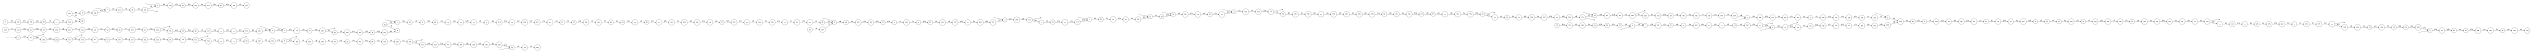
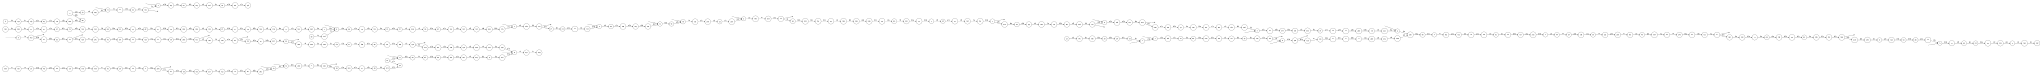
  digraph {
    fontname="Fira Sans"
    rankdir=LR
    vcsn_context="lat<letterset<char_letters(abc)>, letterset<char_letters(abc)>>, b"
    node [fontname="Fira Sans" shape=circle style=rounded]
    edge [arrowhead=vee arrowsize=.6 fontname="Fira Sans"]
    I0 [shape=point width=0 style=""]
    I1 [shape=point width=0 style=""]
    I2 [shape=point width=0 style=""]
    I3 [shape=point width=0 style=""]
    I4 [shape=point width=0 style=""]
    I5 [shape=point width=0 style=""]
    I6 [shape=point width=0 style=""]
    I7 [shape=point width=0 style=""]
    I8 [shape=point width=0 style=""]
    I9 [shape=point width=0 style=""]
    I10 [shape=point width=0 style=""]
    I11 [shape=point width=0 style=""]
    I12 [shape=point width=0 style=""]
    I13 [shape=point width=0 style=""]
    I14 [shape=point width=0 style=""]
    I15 [shape=point width=0 style=""]
    I16 [shape=point width=0 style=""]
    I17 [shape=point width=0 style=""]
    I18 [shape=point width=0 style=""]
    I19 [shape=point width=0 style=""]
    F25 [shape=point width=0 style=""]
    F34 [shape=point width=0 style=""]
    F112 [shape=point width=0 style=""]
    F113 [shape=point width=0 style=""]
    F123 [shape=point width=0 style=""]
    F135 [shape=point width=0 style=""]
    F150 [shape=point width=0 style=""]
    F153 [shape=point width=0 style=""]
    F162 [shape=point width=0 style=""]
    F173 [shape=point width=0 style=""]
    F176 [shape=point width=0 style=""]
    F178 [shape=point width=0 style=""]
    F188 [shape=point width=0 style=""]
    F221 [shape=point width=0 style=""]
    F251 [shape=point width=0 style=""]
    F263 [shape=point width=0 style=""]
    F283 [shape=point width=0 style=""]
    F296 [shape=point width=0 style=""]
    0 [width=0.5]
    1 [width=0.5]
    2 [width=0.5]
    3 [width=0.5]
    4 [width=0.5]
    5 [width=0.5]
    6 [width=0.5]
    7 [width=0.5]
    8 [width=0.5]
    9 [width=0.5]
    10 [width=0.5]
    11 [width=0.5]
    12 [width=0.5]
    13 [width=0.5]
    14 [width=0.5]
    15 [width=0.5]
    16 [width=0.5]
    17 [width=0.5]
    18 [width=0.5]
    19 [width=0.5]
    20 [width=0.5]
    21 [width=0.5]
    22 [width=0.5]
    23 [width=0.5]
    24 [width=0.5]
    25 [width=0.5]
    26 [width=0.5]
    27 [width=0.5]
    28 [width=0.5]
    29 [width=0.5]
    30 [width=0.5]
    31 [width=0.5]
    32 [width=0.5]
    33 [width=0.5]
    34 [width=0.5]
    35 [width=0.5]
    36 [width=0.5]
    37 [width=0.5]
    38 [width=0.5]
    39 [width=0.5]
    40 [width=0.5]
    41 [width=0.5]
    42 [width=0.5]
    43 [width=0.5]
    44 [width=0.5]
    45 [width=0.5]
    46 [width=0.5]
    47 [width=0.5]
    48 [width=0.5]
    49 [width=0.5]
    50 [width=0.5]
    51 [width=0.5]
    52 [width=0.5]
    53 [width=0.5]
    54 [width=0.5]
    55 [width=0.5]
    56 [width=0.5]
    57 [width=0.5]
    58 [width=0.5]
    59 [width=0.5]
    61 [width=0.5]
    62 [width=0.5]
    63 [width=0.5]
    64 [width=0.5]
    65 [width=0.5]
    66 [width=0.5]
    67 [width=0.5]
    68 [width=0.5]
    69 [width=0.5]
    70 [width=0.5]
    71 [width=0.5]
    72 [width=0.5]
    73 [width=0.5]
    74 [width=0.5]
    75 [width=0.5]
    76 [width=0.5]
    77 [width=0.5]
    78 [width=0.5]
    79 [width=0.5]
    80 [width=0.5]
    81 [width=0.5]
    82 [width=0.5]
    83 [width=0.5]
    84 [width=0.5]
    85 [width=0.5]
    86 [width=0.5]
    87 [width=0.5]
    88 [width=0.5]
    89 [width=0.5]
    90 [width=0.5]
    91 [width=0.5]
    92 [width=0.5]
    93 [width=0.5]
    94 [width=0.5]
    95 [width=0.5]
    96 [width=0.5]
    97 [width=0.5]
    98 [width=0.5]
    99 [width=0.5]
    100 [width=0.5]
    101 [width=0.5]
    102 [width=0.5]
    103 [width=0.5]
    104 [width=0.5]
    105 [width=0.5]
    106 [width=0.5]
    107 [width=0.5]
    108 [width=0.5]
    109 [width=0.5]
    110 [width=0.5]
    111 [width=0.5]
    112 [width=0.5]
    113 [width=0.5]
    114 [width=0.5]
    115 [width=0.5]
    116 [width=0.5]
    117 [width=0.5]
    118 [width=0.5]
    119 [width=0.5]
    120 [width=0.5]
    121 [width=0.5]
    122 [width=0.5]
    123 [width=0.5]
    124 [width=0.5]
    125 [width=0.5]
    126 [width=0.5]
    127 [width=0.5]
    128 [width=0.5]
    129 [width=0.5]
    130 [width=0.5]
    131 [width=0.5]
    132 [width=0.5]
    133 [width=0.5]
    134 [width=0.5]
    135 [width=0.5]
    136 [width=0.5]
    137 [width=0.5]
    138 [width=0.5]
    139 [width=0.5]
    140 [width=0.5]
    141 [width=0.5]
    142 [width=0.5]
    143 [width=0.5]
    144 [width=0.5]
    145 [width=0.5]
    146 [width=0.5]
    147 [width=0.5]
    148 [width=0.5]
    149 [width=0.5]
    150 [width=0.5]
    151 [width=0.5]
    152 [width=0.5]
    153 [width=0.5]
    154 [width=0.5]
    155 [width=0.5]
    156 [width=0.5]
    157 [width=0.5]
    158 [width=0.5]
    159 [width=0.5]
    160 [width=0.5]
    161 [width=0.5]
    162 [width=0.5]
    163 [width=0.5]
    164 [width=0.5]
    165 [width=0.5]
    166 [width=0.5]
    167 [width=0.5]
    168 [width=0.5]
    169 [width=0.5]
    170 [width=0.5]
    171 [width=0.5]
    172 [width=0.5]
    173 [width=0.5]
    174 [width=0.5]
    175 [width=0.5]
    176 [width=0.5]
    177 [width=0.5]
    178 [width=0.5]
    179 [width=0.5]
    180 [width=0.5]
    181 [width=0.5]
    182 [width=0.5]
    183 [width=0.5]
    184 [width=0.5]
    185 [width=0.5]
    186 [width=0.5]
    187 [width=0.5]
    188 [width=0.5]
    189 [width=0.5]
    190 [width=0.5]
    191 [width=0.5]
    192 [width=0.5]
    193 [width=0.5]
    194 [width=0.5]
    195 [width=0.5]
    196 [width=0.5]
    197 [width=0.5]
    198 [width=0.5]
    199 [width=0.5]
    200 [width=0.5]
    201 [width=0.5]
    202 [width=0.5]
    203 [width=0.5]
    204 [width=0.5]
    205 [width=0.5]
    206 [width=0.5]
    207 [width=0.5]
    208 [width=0.5]
    209 [width=0.5]
    210 [width=0.5]
    211 [width=0.5]
    212 [width=0.5]
    213 [width=0.5]
    214 [width=0.5]
    215 [width=0.5]
    216 [width=0.5]
    217 [width=0.5]
    218 [width=0.5]
    219 [width=0.5]
    220 [width=0.5]
    221 [width=0.5]
    222 [width=0.5]
    223 [width=0.5]
    224 [width=0.5]
    225 [width=0.5]
    226 [width=0.5]
    227 [width=0.5]
    228 [width=0.5]
    229 [width=0.5]
    230 [width=0.5]
    231 [width=0.5]
    232 [width=0.5]
    233 [width=0.5]
    234 [width=0.5]
    235 [width=0.5]
    236 [width=0.5]
    237 [width=0.5]
    238 [width=0.5]
    239 [width=0.5]
    240 [width=0.5]
    241 [width=0.5]
    242 [width=0.5]
    243 [width=0.5]
    244 [width=0.5]
    245 [width=0.5]
    246 [width=0.5]
    247 [width=0.5]
    248 [width=0.5]
    249 [width=0.5]
    250 [width=0.5]
    251 [width=0.5]
    252 [width=0.5]
    253 [width=0.5]
    254 [width=0.5]
    255 [width=0.5]
    256 [width=0.5]
    257 [width=0.5]
    258 [width=0.5]
    259 [width=0.5]
    260 [width=0.5]
    261 [width=0.5]
    262 [width=0.5]
    263 [width=0.5]
    264 [width=0.5]
    265 [width=0.5]
    266 [width=0.5]
    267 [width=0.5]
    268 [width=0.5]
    269 [width=0.5]
    270 [width=0.5]
    271 [width=0.5]
    272 [width=0.5]
    273 [width=0.5]
    274 [width=0.5]
    275 [width=0.5]
    276 [width=0.5]
    277 [width=0.5]
    278 [width=0.5]
    279 [width=0.5]
    280 [width=0.5]
    281 [width=0.5]
    282 [width=0.5]
    283 [width=0.5]
    284 [width=0.5]
    285 [width=0.5]
    286 [width=0.5]
    287 [width=0.5]
    288 [width=0.5]
    289 [width=0.5]
    290 [width=0.5]
    291 [width=0.5]
    292 [width=0.5]
    293 [width=0.5]
    294 [width=0.5]
    295 [width=0.5]
    296 [width=0.5]
    297 [width=0.5]
    298 [width=0.5]
    299 [width=0.5]
    subgraph sub_1 {
      I0
      I1
      I2
      I3
      I4
      I5
      I6
      I7
      I8
      I9
      I10
      I11
      I12
      I13
      I14
      I15
      I16
      I17
      I18
      I19
      F25
      F34
      F112
      F113
      F123
      F135
      F150
      F153
      F162
      F173
      F176
      F178
      F188
      F221
      F251
      F263
      F283
      F296
    }
    subgraph sub_2 {
      0
      1
      2
      3
      4
      5
      6
      7
      8
      9
      10
      11
      12
      13
      14
      15
      16
      17
      18
      19
      20
      21
      22
      23
      24
      25
      26
      27
      28
      29
      30
      31
      32
      33
      34
      35
      36
      37
      38
      39
      40
      41
      42
      43
      44
      45
      46
      47
      48
      49
      50
      51
      52
      53
      54
      55
      56
      57
      58
      59
      61
      62
      63
      64
      65
      66
      67
      68
      69
      70
      71
      72
      73
      74
      75
      76
      77
      78
      79
      80
      81
      82
      83
      84
      85
      86
      87
      88
      89
      90
      91
      92
      93
      94
      95
      96
      97
      98
      99
      100
      101
      102
      103
      104
      105
      106
      107
      108
      109
      110
      111
      112
      113
      114
      115
      116
      117
      118
      119
      120
      121
      122
      123
      124
      125
      126
      127
      128
      129
      130
      131
      132
      133
      134
      135
      136
      137
      138
      139
      140
      141
      142
      143
      144
      145
      146
      147
      148
      149
      150
      151
      152
      153
      154
      155
      156
      157
      158
      159
      160
      161
      162
      163
      164
      165
      166
      167
      168
      169
      170
      171
      172
      173
      174
      175
      176
      177
      178
      179
      180
      181
      182
      183
      184
      185
      186
      187
      188
      189
      190
      191
      192
      193
      194
      195
      196
      197
      198
      199
      200
      201
      202
      203
      204
      205
      206
      207
      208
      209
      210
      211
      212
      213
      214
      215
      216
      217
      218
      219
      220
      221
      222
      223
      224
      225
      226
      227
      228
      229
      230
      231
      232
      233
      234
      235
      236
      237
      238
      239
      240
      241
      242
      243
      244
      245
      246
      247
      248
      249
      250
      251
      252
      253
      254
      255
      256
      257
      258
      259
      260
      261
      262
      263
      264
      265
      266
      267
      268
      269
      270
      271
      272
      273
      274
      275
      276
      277
      278
      279
      280
      281
      282
      283
      284
      285
      286
      287
      288
      289
      290
      291
      292
      293
      294
      295
      296
      297
      298
      299
    }
    I0 -> 0
    I1 -> 1
    I2 -> 2
    I3 -> 3
    I4 -> 4
    I5 -> 5
    I6 -> 6
    I7 -> 7
    I8 -> 8
    I9 -> 9
    I10 -> 10
    I11 -> 11
    I12 -> 12
    I13 -> 13
    I14 -> 14
    I15 -> 15
    I16 -> 16
    I17 -> 17
    I18 -> 18
    I19 -> 19
    0 -> 162 [label="c|b"]
    1 -> 224 [label="c|b"]
    2 -> 106 [label="c|c"]
    3 -> 197 [label="a|b"]
    4 -> 111 [label="b|b"]
    5 -> 248 [label="a|c"]
    6 -> 238 [label="b|a"]
    7 -> 180 [label="a|c"]
    8 -> 178 [label="b|b"]
    9 -> 66 [label="a|a"]
    10 -> 194 [label="a|b"]
    11 -> 218 [label="c|c"]
    12 -> 228 [label="b|c"]
    13 -> 62 [label="b|c"]
    14 -> 12 [label="c|c"]
    15 -> 91 [label="b|b"]
    16 -> 129 [label="c|b"]
    17 -> 28 [label="b|a"]
    18 -> 1 [label="c|b"]
    19 -> 271 [label="c|c"]
    20 -> 85 [label="b|a"]
    21 -> 55 [label="a|b"]
    22 -> 166 [label="b|a"]
    23 -> 208 [label="a|a"]
    24 -> 270 [label="a|b"]
    25 -> F25
    25 -> 252 [label="a|b"]
    26 -> 243 [label="b|c"]
    27 -> 9 [label="b|c"]
    28 -> 84 [label="c|b"]
    29 -> 77 [label="b|c"]
    30 -> 29 [label="b|b"]
    31 -> 249 [label="c|b"]
    32 -> 230 [label="c|c"]
    33 -> 213 [label="b|b"]
    34 -> F34
    34 -> 269 [label="a|a"]
    35 -> 98 [label="a|a"]
    36 -> 177 [label="a|b"]
    37 -> 185 [label="a|c"]
    38 -> 257 [label="a|b"]
    39 -> 173 [label="a|c"]
    40 -> 184 [label="a|b"]
    41 -> 44 [label="a|c"]
    42 -> 26 [label="b|c"]
    43 -> 170 [label="c|b"]
    44 -> 24 [label="b|b"]
    45 -> 53 [label="b|c"]
    46 -> 242 [label="b|b"]
    47 -> 182 [label="a|c"]
    48 -> 240 [label="a|b"]
    49 -> 31 [label="c|b"]
    50 -> 48 [label="b|b"]
    51 -> 187 [label="c|c"]
    52 -> 145 [label="b|a"]
    53 -> 134 [label="a|b"]
    54 -> 283 [label="a|a"]
    55 -> 239 [label="c|a"]
    56 -> 296 [label="b|a"]
    57 -> 233 [label="a|c"]
    58 -> 281 [label="b|a"]
    59 -> 89 [label="b|b"]
    61 -> 17 [label="c|a"]
    61 -> 78 [label="c|c"]
    62 -> 196 [label="c|c"]
    63 -> 279 [label="c|a"]
    64 -> 22 [label="a|c"]
    65 -> 118 [label="a|c"]
    66 -> 256 [label="c|a"]
    67 -> 165 [label="b|c"]
    68 -> 231 [label="c|b"]
    69 -> 274 [label="a|a"]
    70 -> 272 [label="c|b"]
    71 -> 23 [label="a|c"]
    72 -> 253 [label="b|a"]
    73 -> 138 [label="a|c"]
    74 -> 267 [label="a|c"]
    75 -> 255 [label="b|b"]
    76 -> 268 [label="b|a"]
    77 -> 18 [label="b|c"]
    79 -> 68 [label="b|a"]
    80 -> 241 [label="c|b"]
    81 -> 47 [label="c|b"]
    82 -> 124 [label="c|b"]
    83 -> 198 [label="a|b"]
    84 -> 86 [label="b|b"]
    85 -> 104 [label="a|c"]
    86 -> 191 [label="c|a"]
    87 -> 112 [label="b|c"]
    89 -> 280 [label="a|a"]
    90 -> 51 [label="b|c"]
    91 -> 16 [label="a|b"]
    92 -> 164 [label="c|a"]
    93 -> 203 [label="c|a"]
    94 -> 172 [label="b|b"]
    95 -> 107 [label="b|c"]
    96 -> 159 [label="c|a"]
    97 -> 211 [label="c|a"]
    98 -> 265 [label="b|a"]
    99 -> 33 [label="b|a"]
    100 -> 278 [label="a|a"]
    101 -> 74 [label="a|a"]
    101 -> 88 [label="b|b"]
    102 -> 226 [label="b|c"]
    103 -> 229 [label="b|c"]
    104 -> 105 [label="c|b"]
    105 -> 137 [label="a|b"]
    106 -> 207 [label="b|c"]
    107 -> 254 [label="a|a"]
    108 -> 81 [label="b|b"]
    109 -> 42 [label="c|c"]
    110 -> 142 [label="b|c"]
    111 -> 64 [label="b|b"]
    112 -> F112
    112 -> 120 [label="a|c"]
    113 -> F113
    113 -> 10 [label="a|b"]
    114 -> 21 [label="b|a"]
    115 -> 143 [label="c|c"]
    116 -> 109 [label="a|b"]
    117 -> 69 [label="a|a"]
    118 -> 131 [label="b|b"]
    119 -> 250 [label="c|c"]
    120 -> 245 [label="c|c"]
    121 -> 127 [label="c|a"]
    122 -> 289 [label="c|a"]
    123 -> F123
    123 -> 291 [label="b|c"]
    124 -> 9 [label="c|c"]
    125 -> 264 [label="b|b"]
    126 -> 199 [label="c|a"]
    127 -> 258 [label="c|a"]
    128 -> 150 [label="a|a"]
    129 -> 219 [label="a|c"]
    130 -> 125 [label="b|c"]
    131 -> 205 [label="a|a"]
    132 -> 136 [label="a|b"]
    133 -> 204 [label="a|b"]
    134 -> 140 [label="c|c"]
    135 -> F135
    135 -> 160 [label="a|c"]
    136 -> 246 [label="a|a"]
    137 -> 284 [label="b|a"]
    138 -> 59 [label="c|b"]
    139 -> 146 [label="c|c"]
    140 -> 99 [label="c|b"]
    141 -> 79 [label="a|a"]
    142 -> 295 [label="b|b"]
    143 -> 287 [label="c|b"]
    144 -> 158 [label="c|b"]
    145 -> 186 [label="a|c"]
    146 -> 294 [label="b|b"]
    147 -> 97 [label="a|a"]
    148 -> 126 [label="b|c"]
    149 -> 25 [label="b|b"]
    150 -> F150
    150 -> 58 [label="c|b"]
    151 -> 37 [label="a|b"]
    152 -> 110 [label="c|b"]
    153 -> F153
    153 -> 71 [label="b|c"]
    154 -> 5 [label="c|c"]
    155 -> 123 [label="c|a"]
    156 -> 75 [label="a|a"]
    157 -> 13 [label="b|b"]
    158 -> 115 [label="a|a"]
    159 -> 292 [label="b|a"]
    160 -> 128 [label="c|b"]
    161 -> 247 [label="b|b"]
    162 -> F162
    162 -> 282 [label="b|b"]
    163 -> 171 [label="b|b"]
    164 -> 237 [label="b|c"]
    165 -> 103 [label="b|b"]
    166 -> 183 [label="c|c"]
    167 -> 261 [label="a|b"]
    168 -> 139 [label="c|c"]
    169 -> 235 [label="c|a"]
    170 -> 121 [label="a|b"]
    171 -> 190 [label="a|a"]
    172 -> 147 [label="b|c"]
    173 -> F173
    173 -> 3 [label="c|c"]
    175 -> 38 [label="c|b"]
    176 -> F176
    176 -> 212 [label="c|b"]
    177 -> 169 [label="b|c"]
    178 -> F178
    178 -> 130 [label="b|a"]
    179 -> 200 [label="a|b"]
    180 -> 217 [label="a|b"]
    181 -> 50 [label="c|b"]
    182 -> 195 [label="c|b"]
    183 -> 92 [label="a|c"]
    184 -> 161 [label="c|a"]
    185 -> 251 [label="c|a"]
    186 -> 30 [label="b|a"]
    187 -> 132 [label="a|a"]
    188 -> F188
    188 -> 259 [label="b|c"]
    189 -> 181 [label="c|c"]
    190 -> 168 [label="b|a"]
    191 -> 201 [label="a|a"]
    192 -> 40 [label="c|c"]
    193 -> 144 [label="b|b"]
    194 -> 215 [label="a|b"]
    195 -> 149 [label="c|a"]
    196 -> 167 [label="a|b"]
    197 -> 95 [label="c|a"]
    198 -> 174 [label="c|c"]
    199 -> 293 [label="b|b"]
    200 -> 100 [label="b|c"]
    201 -> 227 [label="b|b"]
    202 -> 286 [label="c|b"]
    203 -> 175 [label="a|c"]
    204 -> 113 [label="a|b"]
    205 -> 41 [label="b|b"]
    206 -> 88 [label="a|b"]
    207 -> 221 [label="c|b"]
    208 -> 157 [label="c|a"]
    209 -> 49 [label="a|c"]
    210 -> 155 [label="c|b"]
    211 -> 206 [label="c|b"]
    212 -> 202 [label="a|b"]
    213 -> 67 [label="a|b"]
    214 -> 188 [label="b|c"]
    215 -> 263 [label="a|a"]
    216 -> 298 [label="b|b"]
    217 -> 277 [label="b|a"]
    218 -> 39 [label="c|b"]
    219 -> 32 [label="a|c"]
    220 -> 156 [label="b|a"]
    221 -> F221
    221 -> 46 [label="c|c"]
    222 -> 57 [label="a|c"]
    223 -> 151 [label="c|a"]
    224 -> 35 [label="c|c"]
    225 -> 34 [label="a|b"]
    226 -> 275 [label="b|c"]
    227 -> 72 [label="a|b"]
    228 -> 54 [label="c|a"]
    229 -> 220 [label="a|b"]
    230 -> 2 [label="b|c"]
    231 -> 152 [label="c|b"]
    232 -> 117 [label="b|a"]
    233 -> 234 [label="a|b"]
    234 -> 299 [label="a|b"]
    235 -> 133 [label="b|b"]
    236 -> 122 [label="b|b"]
    238 -> 90 [label="b|a"]
    239 -> 20 [label="c|c"]
    240 -> 273 [label="a|a"]
    241 -> 108 [label="b|a"]
    242 -> 148 [label="b|c"]
    243 -> 56 [label="c|b"]
    244 -> 73 [label="b|c"]
    245 -> 43 [label="a|b"]
    246 -> 65 [label="c|c"]
    247 -> 210 [label="b|a"]
    248 -> 153 [label="a|b"]
    249 -> 96 [label="b|a"]
    250 -> 6 [label="c|a"]
    251 -> F251
    251 -> 8 [label="c|b"]
    252 -> 36 [label="a|a"]
-   253 -> 102 [label="b|a"]
+   253 -> 19 [label="b|a"]
    254 -> 83 [label="b|c"]
    255 -> 193 [label="b|c"]
    256 -> 114 [label="c|b"]
    257 -> 78 [label="a|a"]
    258 -> 76 [label="c|a"]
    259 -> 244 [label="a|b"]
    260 -> 209 [label="c|a"]
    261 -> 15 [label="b|c"]
    262 -> 63 [label="b|c"]
    263 -> F263
    263 -> 288 [label="b|c"]
    264 -> 236 [label="b|c"]
    265 -> 223 [label="b|c"]
    266 -> 290 [label="b|c"]
    267 -> 11 [label="a|c"]
    268 -> 135 [label="b|b"]
    269 -> 260 [label="c|b"]
    270 -> 70 [label="c|a"]
    271 -> 297 [label="c|c"]
    272 -> 276 [label="a|b"]
    273 -> 116 [label="b|c"]
    274 -> 262 [label="b|b"]
    275 -> 285 [label="c|a"]
    276 -> 192 [label="c|c"]
    277 -> 222 [label="c|c"]
    278 -> 19 [label="a|a"]
    279 -> 214 [label="b|c"]
    280 -> 4 [label="c|a"]
    281 -> 225 [label="b|b"]
    282 -> 87 [label="b|b"]
    283 -> F283
    283 -> 93 [label="b|c"]
    284 -> 154 [label="b|b"]
    285 -> 45 [label="c|a"]
    286 -> 179 [label="c|a"]
    287 -> 27 [label="c|a"]
    288 -> 163 [label="a|c"]
    289 -> 216 [label="a|b"]
    290 -> 80 [label="c|a"]
    291 -> 232 [label="a|a"]
    292 -> 176 [label="c|c"]
    293 -> 266 [label="a|b"]
    294 -> 7 [label="a|b"]
    295 -> 14 [label="a|a"]
    296 -> F296
    296 -> 141 [label="c|c"]
    298 -> 238 [label="a|b"]
    299 -> 119 [label="b|b"]
  }
